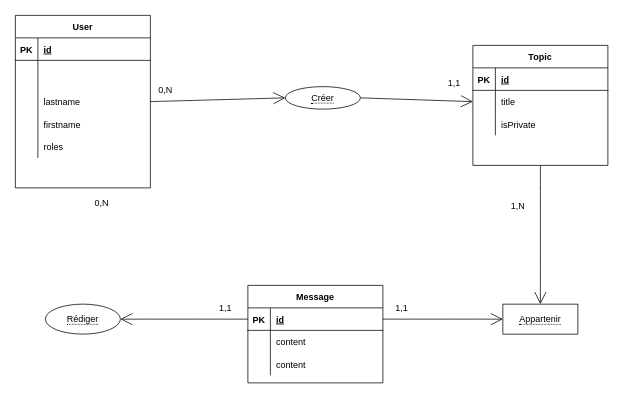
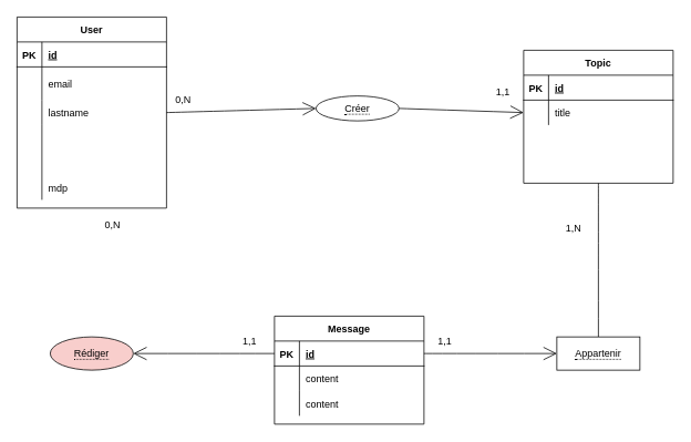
  <mxCell id="0" />
  <mxCell id="1" parent="0" />
  <mxCell id="2" value="User" style="shape=table;startSize=30;container=1;collapsible=1;childLayout=tableLayout;fixedRows=1;rowLines=0;fontStyle=1;align=center;resizeLast=1;hachureGap=4;pointerEvents=0;" parent="1" vertex="1"><mxGeometry x="20" y="20" width="180" height="230" as="geometry" /></mxCell>
  <mxCell id="3" value="" style="shape=partialRectangle;collapsible=0;dropTarget=0;pointerEvents=0;fillColor=none;top=0;left=0;bottom=1;right=0;points=[[0,0.5],[1,0.5]];portConstraint=eastwest;" parent="2" vertex="1"><mxGeometry y="30" width="180" height="30" as="geometry" /></mxCell>
  <mxCell id="4" value="PK" style="shape=partialRectangle;connectable=0;fillColor=none;top=0;left=0;bottom=0;right=0;fontStyle=1;overflow=hidden;" parent="3" vertex="1"><mxGeometry width="30" height="30" as="geometry"><mxRectangle width="30" height="30" as="alternateBounds" /></mxGeometry></mxCell>
  <mxCell id="5" value="id" style="shape=partialRectangle;connectable=0;fillColor=none;top=0;left=0;bottom=0;right=0;align=left;spacingLeft=6;fontStyle=5;overflow=hidden;" parent="3" vertex="1"><mxGeometry x="30" width="150" height="30" as="geometry"><mxRectangle width="150" height="30" as="alternateBounds" /></mxGeometry></mxCell>
  <mxCell id="6" value="" style="shape=partialRectangle;collapsible=0;dropTarget=0;pointerEvents=0;fillColor=none;top=0;left=0;bottom=0;right=0;points=[[0,0.5],[1,0.5]];portConstraint=eastwest;" parent="2" vertex="1"><mxGeometry y="60" width="180" height="40" as="geometry" /></mxCell>
  <mxCell id="7" value="" style="shape=partialRectangle;connectable=0;fillColor=none;top=0;left=0;bottom=0;right=0;editable=1;overflow=hidden;" parent="6" vertex="1"><mxGeometry width="30" height="40" as="geometry"><mxRectangle width="30" height="40" as="alternateBounds" /></mxGeometry></mxCell>
+ <mxCell id="8" value="email" style="shape=partialRectangle;connectable=0;fillColor=none;top=0;left=0;bottom=0;right=0;align=left;spacingLeft=6;overflow=hidden;" parent="6" vertex="1"><mxGeometry x="30" width="150" height="40" as="geometry"><mxRectangle width="150" height="40" as="alternateBounds" /></mxGeometry></mxCell>
  <mxCell id="9" value="" style="shape=partialRectangle;collapsible=0;dropTarget=0;pointerEvents=0;fillColor=none;top=0;left=0;bottom=0;right=0;points=[[0,0.5],[1,0.5]];portConstraint=eastwest;" parent="2" vertex="1"><mxGeometry y="100" width="180" height="30" as="geometry" /></mxCell>
  <mxCell id="10" value="" style="shape=partialRectangle;connectable=0;fillColor=none;top=0;left=0;bottom=0;right=0;editable=1;overflow=hidden;" parent="9" vertex="1"><mxGeometry width="30" height="30" as="geometry"><mxRectangle width="30" height="30" as="alternateBounds" /></mxGeometry></mxCell>
  <mxCell id="11" value="lastname" style="shape=partialRectangle;connectable=0;fillColor=none;top=0;left=0;bottom=0;right=0;align=left;spacingLeft=6;overflow=hidden;" parent="9" vertex="1"><mxGeometry x="30" width="150" height="30" as="geometry"><mxRectangle width="150" height="30" as="alternateBounds" /></mxGeometry></mxCell>
  <mxCell id="12" value="" style="shape=partialRectangle;collapsible=0;dropTarget=0;pointerEvents=0;fillColor=none;top=0;left=0;bottom=0;right=0;points=[[0,0.5],[1,0.5]];portConstraint=eastwest;" parent="2" vertex="1"><mxGeometry y="130" width="180" height="30" as="geometry" /></mxCell>
  <mxCell id="13" value="" style="shape=partialRectangle;connectable=0;fillColor=none;top=0;left=0;bottom=0;right=0;editable=1;overflow=hidden;" parent="12" vertex="1"><mxGeometry width="30" height="30" as="geometry"><mxRectangle width="30" height="30" as="alternateBounds" /></mxGeometry></mxCell>
- <mxCell id="14" value="firstname" style="shape=partialRectangle;connectable=0;fillColor=none;top=0;left=0;bottom=0;right=0;align=left;spacingLeft=6;overflow=hidden;" parent="12" vertex="1"><mxGeometry x="30" width="150" height="30" as="geometry"><mxRectangle width="150" height="30" as="alternateBounds" /></mxGeometry></mxCell>
  <mxCell id="15" value="" style="shape=partialRectangle;collapsible=0;dropTarget=0;pointerEvents=0;fillColor=none;top=0;left=0;bottom=0;right=0;points=[[0,0.5],[1,0.5]];portConstraint=eastwest;hachureGap=4;" parent="2" vertex="1"><mxGeometry y="160" width="180" height="30" as="geometry" /></mxCell>
  <mxCell id="16" value="" style="shape=partialRectangle;connectable=0;fillColor=none;top=0;left=0;bottom=0;right=0;editable=1;overflow=hidden;" parent="15" vertex="1"><mxGeometry width="30" height="30" as="geometry"><mxRectangle width="30" height="30" as="alternateBounds" /></mxGeometry></mxCell>
- <mxCell id="17" value="roles" style="shape=partialRectangle;connectable=0;fillColor=none;top=0;left=0;bottom=0;right=0;align=left;spacingLeft=6;overflow=hidden;" parent="15" vertex="1"><mxGeometry x="30" width="150" height="30" as="geometry"><mxRectangle width="150" height="30" as="alternateBounds" /></mxGeometry></mxCell>
  <mxCell id="18" value="" style="shape=partialRectangle;collapsible=0;dropTarget=0;pointerEvents=0;fillColor=none;top=0;left=0;bottom=0;right=0;points=[[0,0.5],[1,0.5]];portConstraint=eastwest;hachureGap=4;" vertex="1" parent="2"><mxGeometry y="190" width="180" height="30" as="geometry" /></mxCell>
  <mxCell id="19" value="" style="shape=partialRectangle;connectable=0;fillColor=none;top=0;left=0;bottom=0;right=0;editable=1;overflow=hidden;" vertex="1" parent="18"><mxGeometry width="30" height="30" as="geometry"><mxRectangle width="30" height="30" as="alternateBounds" /></mxGeometry></mxCell>
- <mxCell id="21" style="edgeStyle=none;curved=1;rounded=0;orthogonalLoop=1;jettySize=auto;html=1;exitX=0.5;exitY=1;exitDx=0;exitDy=0;entryX=0.5;entryY=0;entryDx=0;entryDy=0;endArrow=open;startSize=14;endSize=14;sourcePerimeterSpacing=8;targetPerimeterSpacing=8;" parent="1" source="22" target="50" edge="1"><mxGeometry relative="1" as="geometry" /></mxCell>
+ <mxCell id="20" value="mdp" style="shape=partialRectangle;connectable=0;fillColor=none;top=0;left=0;bottom=0;right=0;align=left;spacingLeft=6;overflow=hidden;" vertex="1" parent="18"><mxGeometry x="30" width="150" height="30" as="geometry"><mxRectangle width="150" height="30" as="alternateBounds" /></mxGeometry></mxCell>
+ <mxCell id="21" style="edgeStyle=none;curved=1;rounded=0;orthogonalLoop=1;jettySize=auto;html=1;exitX=0.5;exitY=1;exitDx=0;exitDy=0;entryX=0.5;entryY=0;entryDx=0;entryDy=0;endArrow=none;startSize=14;endSize=14;sourcePerimeterSpacing=8;targetPerimeterSpacing=8;" parent="1" source="22" target="50" edge="1"><mxGeometry relative="1" as="geometry" /></mxCell>
  <mxCell id="22" value="Topic" style="shape=table;startSize=30;container=1;collapsible=1;childLayout=tableLayout;fixedRows=1;rowLines=0;fontStyle=1;align=center;resizeLast=1;hachureGap=4;pointerEvents=0;" parent="1" vertex="1"><mxGeometry x="630" y="60" width="180" height="160" as="geometry" /></mxCell>
  <mxCell id="23" value="" style="shape=partialRectangle;collapsible=0;dropTarget=0;pointerEvents=0;fillColor=none;top=0;left=0;bottom=1;right=0;points=[[0,0.5],[1,0.5]];portConstraint=eastwest;" parent="22" vertex="1"><mxGeometry y="30" width="180" height="30" as="geometry" /></mxCell>
  <mxCell id="24" value="PK" style="shape=partialRectangle;connectable=0;fillColor=none;top=0;left=0;bottom=0;right=0;fontStyle=1;overflow=hidden;" parent="23" vertex="1"><mxGeometry width="30" height="30" as="geometry"><mxRectangle width="30" height="30" as="alternateBounds" /></mxGeometry></mxCell>
  <mxCell id="25" value="id" style="shape=partialRectangle;connectable=0;fillColor=none;top=0;left=0;bottom=0;right=0;align=left;spacingLeft=6;fontStyle=5;overflow=hidden;" parent="23" vertex="1"><mxGeometry x="30" width="150" height="30" as="geometry"><mxRectangle width="150" height="30" as="alternateBounds" /></mxGeometry></mxCell>
  <mxCell id="26" value="" style="shape=partialRectangle;collapsible=0;dropTarget=0;pointerEvents=0;fillColor=none;top=0;left=0;bottom=0;right=0;points=[[0,0.5],[1,0.5]];portConstraint=eastwest;" parent="22" vertex="1"><mxGeometry y="60" width="180" height="30" as="geometry" /></mxCell>
  <mxCell id="27" value="" style="shape=partialRectangle;connectable=0;fillColor=none;top=0;left=0;bottom=0;right=0;editable=1;overflow=hidden;" parent="26" vertex="1"><mxGeometry width="30" height="30" as="geometry"><mxRectangle width="30" height="30" as="alternateBounds" /></mxGeometry></mxCell>
  <mxCell id="28" value="title" style="shape=partialRectangle;connectable=0;fillColor=none;top=0;left=0;bottom=0;right=0;align=left;spacingLeft=6;overflow=hidden;" parent="26" vertex="1"><mxGeometry x="30" width="150" height="30" as="geometry"><mxRectangle width="150" height="30" as="alternateBounds" /></mxGeometry></mxCell>
  <mxCell id="29" value="" style="shape=partialRectangle;collapsible=0;dropTarget=0;pointerEvents=0;fillColor=none;top=0;left=0;bottom=0;right=0;points=[[0,0.5],[1,0.5]];portConstraint=eastwest;" parent="22" vertex="1"><mxGeometry y="90" width="180" height="30" as="geometry" /></mxCell>
  <mxCell id="30" value="" style="shape=partialRectangle;connectable=0;fillColor=none;top=0;left=0;bottom=0;right=0;editable=1;overflow=hidden;" parent="29" vertex="1"><mxGeometry width="30" height="30" as="geometry"><mxRectangle width="30" height="30" as="alternateBounds" /></mxGeometry></mxCell>
- <mxCell id="31" value="isPrivate" style="shape=partialRectangle;connectable=0;fillColor=none;top=0;left=0;bottom=0;right=0;align=left;spacingLeft=6;overflow=hidden;" parent="29" vertex="1"><mxGeometry x="30" width="150" height="30" as="geometry"><mxRectangle width="150" height="30" as="alternateBounds" /></mxGeometry></mxCell>
  <mxCell id="32" value="" style="shape=partialRectangle;collapsible=0;dropTarget=0;pointerEvents=0;fillColor=none;top=0;left=0;bottom=0;right=0;points=[[0,0.5],[1,0.5]];portConstraint=eastwest;" parent="22" vertex="1"><mxGeometry y="120" width="180" height="30" as="geometry" /></mxCell>
  <mxCell id="33" value="" style="shape=partialRectangle;connectable=0;fillColor=none;top=0;left=0;bottom=0;right=0;editable=1;overflow=hidden;" parent="32" vertex="1"><mxGeometry width="30" height="30" as="geometry"><mxRectangle width="30" height="30" as="alternateBounds" /></mxGeometry></mxCell>
  <mxCell id="34" style="edgeStyle=none;curved=1;rounded=0;orthogonalLoop=1;jettySize=auto;html=1;exitX=1;exitY=0.5;exitDx=0;exitDy=0;entryX=0;entryY=0.5;entryDx=0;entryDy=0;endArrow=open;startSize=14;endSize=14;sourcePerimeterSpacing=8;targetPerimeterSpacing=8;" parent="1" source="35" target="26" edge="1"><mxGeometry relative="1" as="geometry" /></mxCell>
  <mxCell id="35" value="&lt;span style=&quot;border-bottom: 1px dotted&quot;&gt;Créer&lt;/span&gt;" style="ellipse;whiteSpace=wrap;html=1;align=center;hachureGap=4;pointerEvents=0;" parent="1" vertex="1"><mxGeometry x="380" y="115" width="100" height="30" as="geometry" /></mxCell>
  <mxCell id="36" style="edgeStyle=none;curved=1;rounded=0;orthogonalLoop=1;jettySize=auto;html=1;exitX=1;exitY=0.5;exitDx=0;exitDy=0;entryX=0;entryY=0.5;entryDx=0;entryDy=0;endArrow=open;startSize=14;endSize=14;sourcePerimeterSpacing=8;targetPerimeterSpacing=8;" parent="1" source="9" target="35" edge="1"><mxGeometry relative="1" as="geometry" /></mxCell>
  <mxCell id="37" value="0,N" style="text;html=1;align=center;verticalAlign=middle;resizable=0;points=[];autosize=1;strokeColor=none;fillColor=none;" parent="1" vertex="1"><mxGeometry x="205" y="110" width="30" height="20" as="geometry" /></mxCell>
  <mxCell id="38" value="1,1" style="text;html=1;align=center;verticalAlign=middle;resizable=0;points=[];autosize=1;strokeColor=none;fillColor=none;" parent="1" vertex="1"><mxGeometry x="590" y="100" width="30" height="20" as="geometry" /></mxCell>
  <mxCell id="39" value="Message" style="shape=table;startSize=30;container=1;collapsible=1;childLayout=tableLayout;fixedRows=1;rowLines=0;fontStyle=1;align=center;resizeLast=1;hachureGap=4;pointerEvents=0;" parent="1" vertex="1"><mxGeometry x="330" y="380" width="180" height="130" as="geometry" /></mxCell>
  <mxCell id="40" value="" style="shape=partialRectangle;collapsible=0;dropTarget=0;pointerEvents=0;fillColor=none;top=0;left=0;bottom=1;right=0;points=[[0,0.5],[1,0.5]];portConstraint=eastwest;" parent="39" vertex="1"><mxGeometry y="30" width="180" height="30" as="geometry" /></mxCell>
  <mxCell id="41" value="PK" style="shape=partialRectangle;connectable=0;fillColor=none;top=0;left=0;bottom=0;right=0;fontStyle=1;overflow=hidden;" parent="40" vertex="1"><mxGeometry width="30" height="30" as="geometry"><mxRectangle width="30" height="30" as="alternateBounds" /></mxGeometry></mxCell>
  <mxCell id="42" value="id" style="shape=partialRectangle;connectable=0;fillColor=none;top=0;left=0;bottom=0;right=0;align=left;spacingLeft=6;fontStyle=5;overflow=hidden;" parent="40" vertex="1"><mxGeometry x="30" width="150" height="30" as="geometry"><mxRectangle width="150" height="30" as="alternateBounds" /></mxGeometry></mxCell>
  <mxCell id="43" value="" style="shape=partialRectangle;collapsible=0;dropTarget=0;pointerEvents=0;fillColor=none;top=0;left=0;bottom=0;right=0;points=[[0,0.5],[1,0.5]];portConstraint=eastwest;" parent="39" vertex="1"><mxGeometry y="60" width="180" height="30" as="geometry" /></mxCell>
  <mxCell id="44" value="" style="shape=partialRectangle;connectable=0;fillColor=none;top=0;left=0;bottom=0;right=0;editable=1;overflow=hidden;" parent="43" vertex="1"><mxGeometry width="30" height="30" as="geometry"><mxRectangle width="30" height="30" as="alternateBounds" /></mxGeometry></mxCell>
  <mxCell id="45" value="content" style="shape=partialRectangle;connectable=0;fillColor=none;top=0;left=0;bottom=0;right=0;align=left;spacingLeft=6;overflow=hidden;" parent="43" vertex="1"><mxGeometry x="30" width="150" height="30" as="geometry"><mxRectangle width="150" height="30" as="alternateBounds" /></mxGeometry></mxCell>
  <mxCell id="46" value="" style="shape=partialRectangle;collapsible=0;dropTarget=0;pointerEvents=0;fillColor=none;top=0;left=0;bottom=0;right=0;points=[[0,0.5],[1,0.5]];portConstraint=eastwest;" parent="39" vertex="1"><mxGeometry y="90" width="180" height="30" as="geometry" /></mxCell>
  <mxCell id="47" value="" style="shape=partialRectangle;connectable=0;fillColor=none;top=0;left=0;bottom=0;right=0;editable=1;overflow=hidden;" parent="46" vertex="1"><mxGeometry width="30" height="30" as="geometry"><mxRectangle width="30" height="30" as="alternateBounds" /></mxGeometry></mxCell>
  <mxCell id="48" value="content" style="shape=partialRectangle;connectable=0;fillColor=none;top=0;left=0;bottom=0;right=0;align=left;spacingLeft=6;overflow=hidden;" parent="46" vertex="1"><mxGeometry x="30" width="150" height="30" as="geometry"><mxRectangle width="150" height="30" as="alternateBounds" /></mxGeometry></mxCell>
- <mxCell id="49" value="&lt;span style=&quot;border-bottom: 1px dotted&quot;&gt;Rédiger&lt;/span&gt;" style="ellipse;whiteSpace=wrap;html=1;align=center;hachureGap=4;pointerEvents=0;" parent="1" vertex="1"><mxGeometry x="60" y="405" width="100" height="40" as="geometry" /></mxCell>
+ <mxCell id="49" value="&lt;span style=&quot;border-bottom: 1px dotted&quot;&gt;Rédiger&lt;/span&gt;" style="ellipse;whiteSpace=wrap;html=1;align=center;hachureGap=4;pointerEvents=0;fillColor=#f8cecc;" parent="1" vertex="1"><mxGeometry x="60" y="405" width="100" height="40" as="geometry" /></mxCell>
  <mxCell id="50" value="&lt;span style=&quot;border-bottom: 1px dotted&quot;&gt;Appartenir&lt;/span&gt;" style="whiteSpace=wrap;html=1;align=center;hachureGap=4;pointerEvents=0;rounded=0;" parent="1" vertex="1"><mxGeometry x="670" y="405" width="100" height="40" as="geometry" /></mxCell>
  <mxCell id="51" style="edgeStyle=none;curved=1;rounded=0;orthogonalLoop=1;jettySize=auto;html=1;exitX=1;exitY=0.5;exitDx=0;exitDy=0;entryX=0;entryY=0.5;entryDx=0;entryDy=0;endArrow=open;startSize=14;endSize=14;sourcePerimeterSpacing=8;targetPerimeterSpacing=8;" parent="1" source="40" target="50" edge="1"><mxGeometry relative="1" as="geometry" /></mxCell>
  <mxCell id="52" style="edgeStyle=none;curved=1;rounded=0;orthogonalLoop=1;jettySize=auto;html=1;exitX=0;exitY=0.5;exitDx=0;exitDy=0;entryX=1;entryY=0.5;entryDx=0;entryDy=0;endArrow=open;startSize=14;endSize=14;sourcePerimeterSpacing=8;targetPerimeterSpacing=8;" parent="1" source="40" target="49" edge="1"><mxGeometry relative="1" as="geometry" /></mxCell>
  <mxCell id="53" value="1,1" style="text;html=1;align=center;verticalAlign=middle;resizable=0;points=[];autosize=1;strokeColor=none;fillColor=none;" parent="1" vertex="1"><mxGeometry x="285" y="400" width="30" height="20" as="geometry" /></mxCell>
  <mxCell id="54" value="1,1" style="text;html=1;align=center;verticalAlign=middle;resizable=0;points=[];autosize=1;strokeColor=none;fillColor=none;" parent="1" vertex="1"><mxGeometry x="520" y="400" width="30" height="20" as="geometry" /></mxCell>
  <mxCell id="55" value="0,N" style="text;html=1;align=center;verticalAlign=middle;resizable=0;points=[];autosize=1;strokeColor=none;fillColor=none;" parent="1" vertex="1"><mxGeometry x="120" y="260" width="30" height="20" as="geometry" /></mxCell>
  <mxCell id="56" value="1,N" style="text;html=1;align=center;verticalAlign=middle;resizable=0;points=[];autosize=1;strokeColor=none;fillColor=none;" parent="1" vertex="1"><mxGeometry x="675" y="265" width="30" height="20" as="geometry" /></mxCell>
